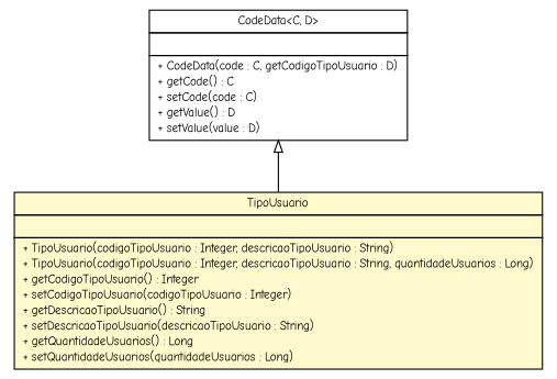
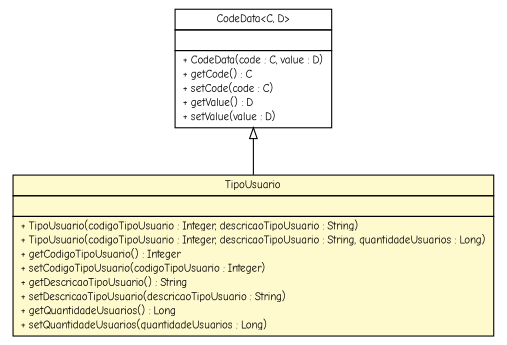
  digraph {
    nodesep=0.25
    ranksep=0.5
    fontname="Comic Neue"
    node [fontcolor=black fontname="Comic Neue" fontsize=10.0 shape=plaintext]
-   n1 [label=<<table title="br.gov.to.sefaz.persistence.domain.CodeData" border="0" cellborder="1" cellspacing="0" cellpadding="2" port="p" href="../../../persistence/domain/CodeData.html"> 		<tr><td><table border="0" cellspacing="0" cellpadding="1"> <tr><td align="center" balign="center"> CodeData&lt;C, D&gt; </td></tr> 		</table></td></tr> 		<tr><td><table border="0" cellspacing="0" cellpadding="1"> <tr><td align="left" balign="left">  </td></tr> 		</table></td></tr> 		<tr><td><table border="0" cellspacing="0" cellpadding="1"> <tr><td align="left" balign="left"> + CodeData(code : C, getCodigoTipoUsuario : D) </td></tr> <tr><td align="left" balign="left"> + getCode() : C </td></tr> <tr><td align="left" balign="left"> + setCode(code : C) </td></tr> <tr><td align="left" balign="left"> + getValue() : D </td></tr> <tr><td align="left" balign="left"> + setValue(value : D) </td></tr> 		</table></td></tr> 		</table>>]
+   n1 [label=<<table title="br.gov.to.sefaz.persistence.domain.CodeData" border="0" cellborder="1" cellspacing="0" cellpadding="2" port="p" href="../../../persistence/domain/CodeData.html"> 		<tr><td><table border="0" cellspacing="0" cellpadding="1"> <tr><td align="center" balign="center"> CodeData&lt;C, D&gt; </td></tr> 		</table></td></tr> 		<tr><td><table border="0" cellspacing="0" cellpadding="1"> <tr><td align="left" balign="left">  </td></tr> 		</table></td></tr> 		<tr><td><table border="0" cellspacing="0" cellpadding="1"> <tr><td align="left" balign="left"> + CodeData(code : C, value : D) </td></tr> <tr><td align="left" balign="left"> + getCode() : C </td></tr> <tr><td align="left" balign="left"> + setCode(code : C) </td></tr> <tr><td align="left" balign="left"> + getValue() : D </td></tr> <tr><td align="left" balign="left"> + setValue(value : D) </td></tr> 		</table></td></tr> 		</table>>]
    n2 [label=<<table title="br.gov.to.sefaz.seg.persistence.domain.TipoUsuario" border="0" cellborder="1" cellspacing="0" cellpadding="2" port="p" bgcolor="lemonChiffon" href="./TipoUsuario.html"> 		<tr><td><table border="0" cellspacing="0" cellpadding="1"> <tr><td align="center" balign="center"> TipoUsuario </td></tr> 		</table></td></tr> 		<tr><td><table border="0" cellspacing="0" cellpadding="1"> <tr><td align="left" balign="left">  </td></tr> 		</table></td></tr> 		<tr><td><table border="0" cellspacing="0" cellpadding="1"> <tr><td align="left" balign="left"> + TipoUsuario(codigoTipoUsuario : Integer, descricaoTipoUsuario : String) </td></tr> <tr><td align="left" balign="left"> + TipoUsuario(codigoTipoUsuario : Integer, descricaoTipoUsuario : String, quantidadeUsuarios : Long) </td></tr> <tr><td align="left" balign="left"> + getCodigoTipoUsuario() : Integer </td></tr> <tr><td align="left" balign="left"> + setCodigoTipoUsuario(codigoTipoUsuario : Integer) </td></tr> <tr><td align="left" balign="left"> + getDescricaoTipoUsuario() : String </td></tr> <tr><td align="left" balign="left"> + setDescricaoTipoUsuario(descricaoTipoUsuario : String) </td></tr> <tr><td align="left" balign="left"> + getQuantidadeUsuarios() : Long </td></tr> <tr><td align="left" balign="left"> + setQuantidadeUsuarios(quantidadeUsuarios : Long) </td></tr> 		</table></td></tr> 		</table>>]
    n1 -> n2 [arrowtail=empty dir=back fontname="Comic Neue" fontsize=10 headport=p labelfontname=arial labelfontsize=10 tailport=p]
  }
